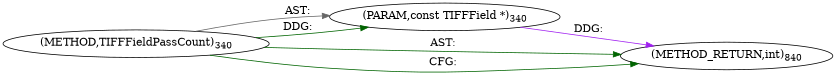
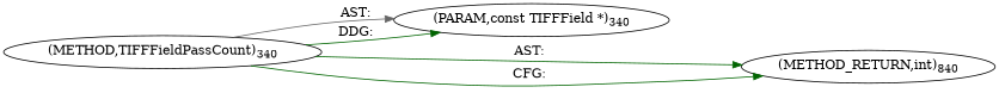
  digraph {
    rankdir=LR
    edge [color=darkgreen]
    n1 [label=<(METHOD,TIFFFieldPassCount)<SUB>340</SUB>>]
    n2 [label=<(PARAM,const TIFFField *)<SUB>340</SUB>>]
    n3 [label=<(METHOD_RETURN,int)<SUB>840</SUB>>]
    n1 -> n2 [color=gray40 label="AST: "]
    n1 -> n2 [label="DDG: "]
    n1 -> n3 [label="AST: "]
    n1 -> n3 [label="CFG: "]
-   n2 -> n3 [color=purple label="DDG: "]
  }
